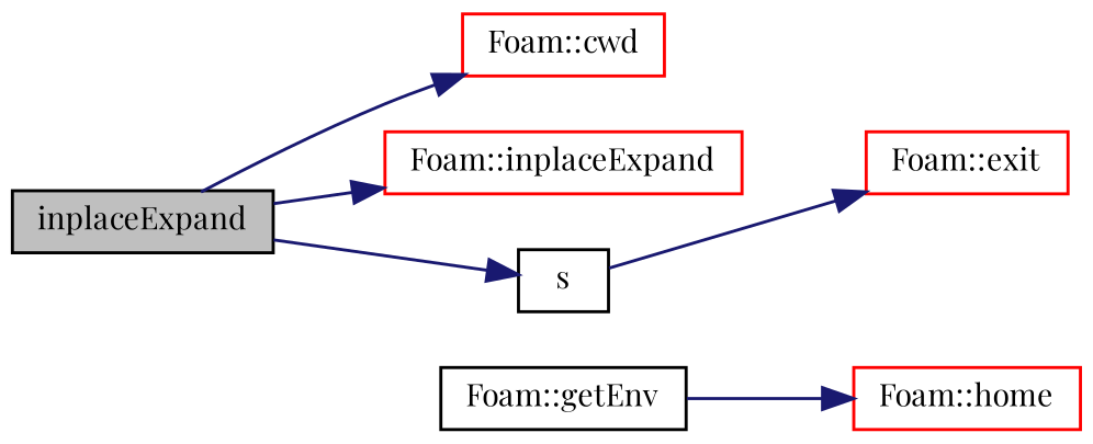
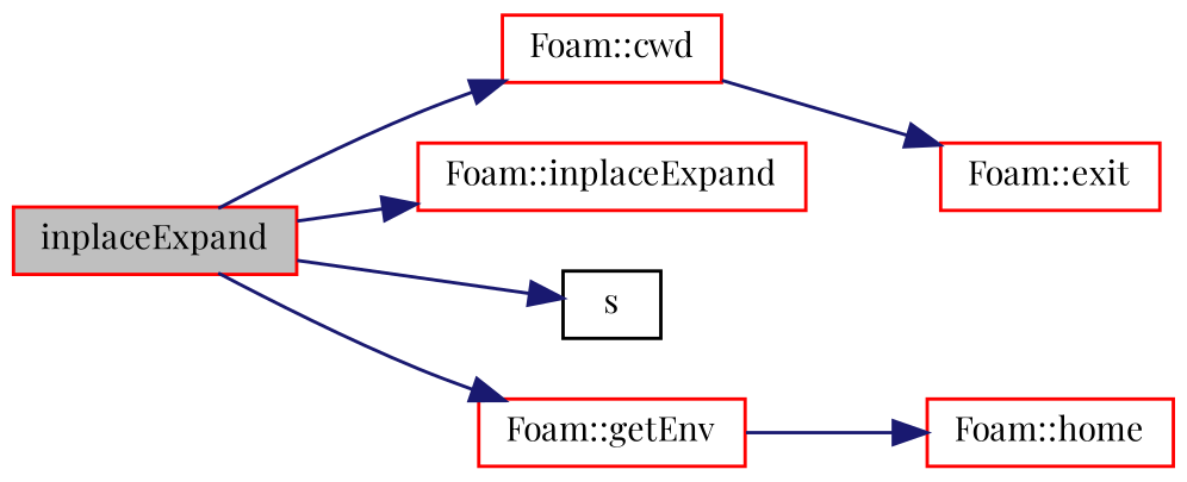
  digraph {
    fontname="Playfair Display"
    rankdir=LR
    node [color=red fontname="Playfair Display" fontsize=10 shape=record]
    edge [color=midnightblue fontname="Playfair Display" fontsize=10 labelfontname=Helvetica labelfontsize=10 style=solid]
-   n1 [color=black fillcolor=grey75 fontcolor=black height=0.2 label=inplaceExpand style=filled width=0.4]
+   n1 [fillcolor=grey75 fontcolor=black height=0.2 label=inplaceExpand style=filled width=0.4]
    n2 [height=0.2 label="Foam::cwd" width=0.4]
    n3 [height=0.2 label="Foam::inplaceExpand" width=0.4]
-   n4 [color=black height=0.2 label="Foam::getEnv" width=0.4]
+   n4 [height=0.2 label="Foam::getEnv" width=0.4]
    n5 [color=black height=0.2 label=s width=0.4]
    n6 [height=0.2 label="Foam::exit" width=0.4]
    n7 [height=0.2 label="Foam::home" width=0.4]
    n1 -> n2
    n1 -> n3
+   n1 -> n4
    n1 -> n5
-   n5 -> n6
+   n2 -> n6
    n4 -> n7
  }
